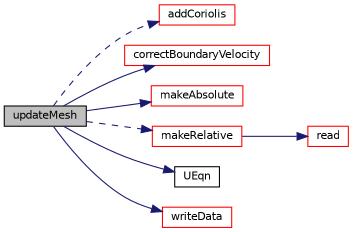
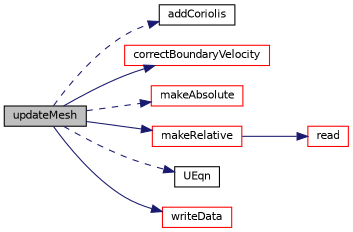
  digraph {
    rankdir=LR
    node [color=red fontname=Helvetica fontsize=10 shape=record]
    edge [color=midnightblue fontname=Helvetica fontsize=10 labelfontname=Helvetica labelfontsize=10 style=solid]
    n1 [color=black fillcolor=grey75 fontcolor=black height=0.2 label=updateMesh style=filled width=0.4]
-   n2 [height=0.2 label=addCoriolis width=0.4]
+   n2 [color=black height=0.2 label=addCoriolis width=0.4]
    n3 [height=0.2 label=correctBoundaryVelocity width=0.4]
    n4 [height=0.2 label=makeAbsolute width=0.4]
    n5 [height=0.2 label=makeRelative width=0.4]
    n6 [color=black height=0.2 label=UEqn width=0.4]
    n7 [height=0.2 label=writeData width=0.4]
    n8 [height=0.2 label=read width=0.4]
    n1 -> n2 [style=dashed]
    n1 -> n3
-   n1 -> n4
-   n1 -> n5 [style=dashed]
-   n1 -> n6
+   n1 -> n4 [style=dashed]
+   n1 -> n5
+   n1 -> n6 [style=dashed]
    n1 -> n7
    n5 -> n8
  }
